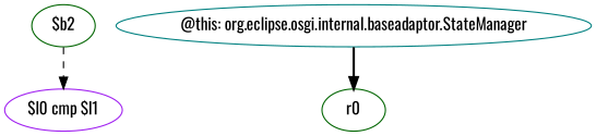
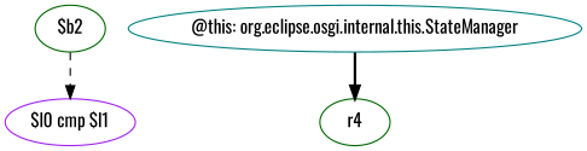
  digraph {
    fontname=Oswald
    node [color=darkgreen fontname=Oswald]
    edge [fontname=Oswald]
    n1 [color=purple label="$l0 cmp $l1"]
    n2 [label="$b2"]
-   n3 [color=teal label="@this: org.eclipse.osgi.internal.baseadaptor.StateManager"]
-   n4 [label=r0]
+   n3 [color=teal label="@this: org.eclipse.osgi.internal.this.StateManager"]
+   n4 [label=r4]
    n2 -> n1 [style=dashed]
    n3 -> n4 [style=bold]
  }
